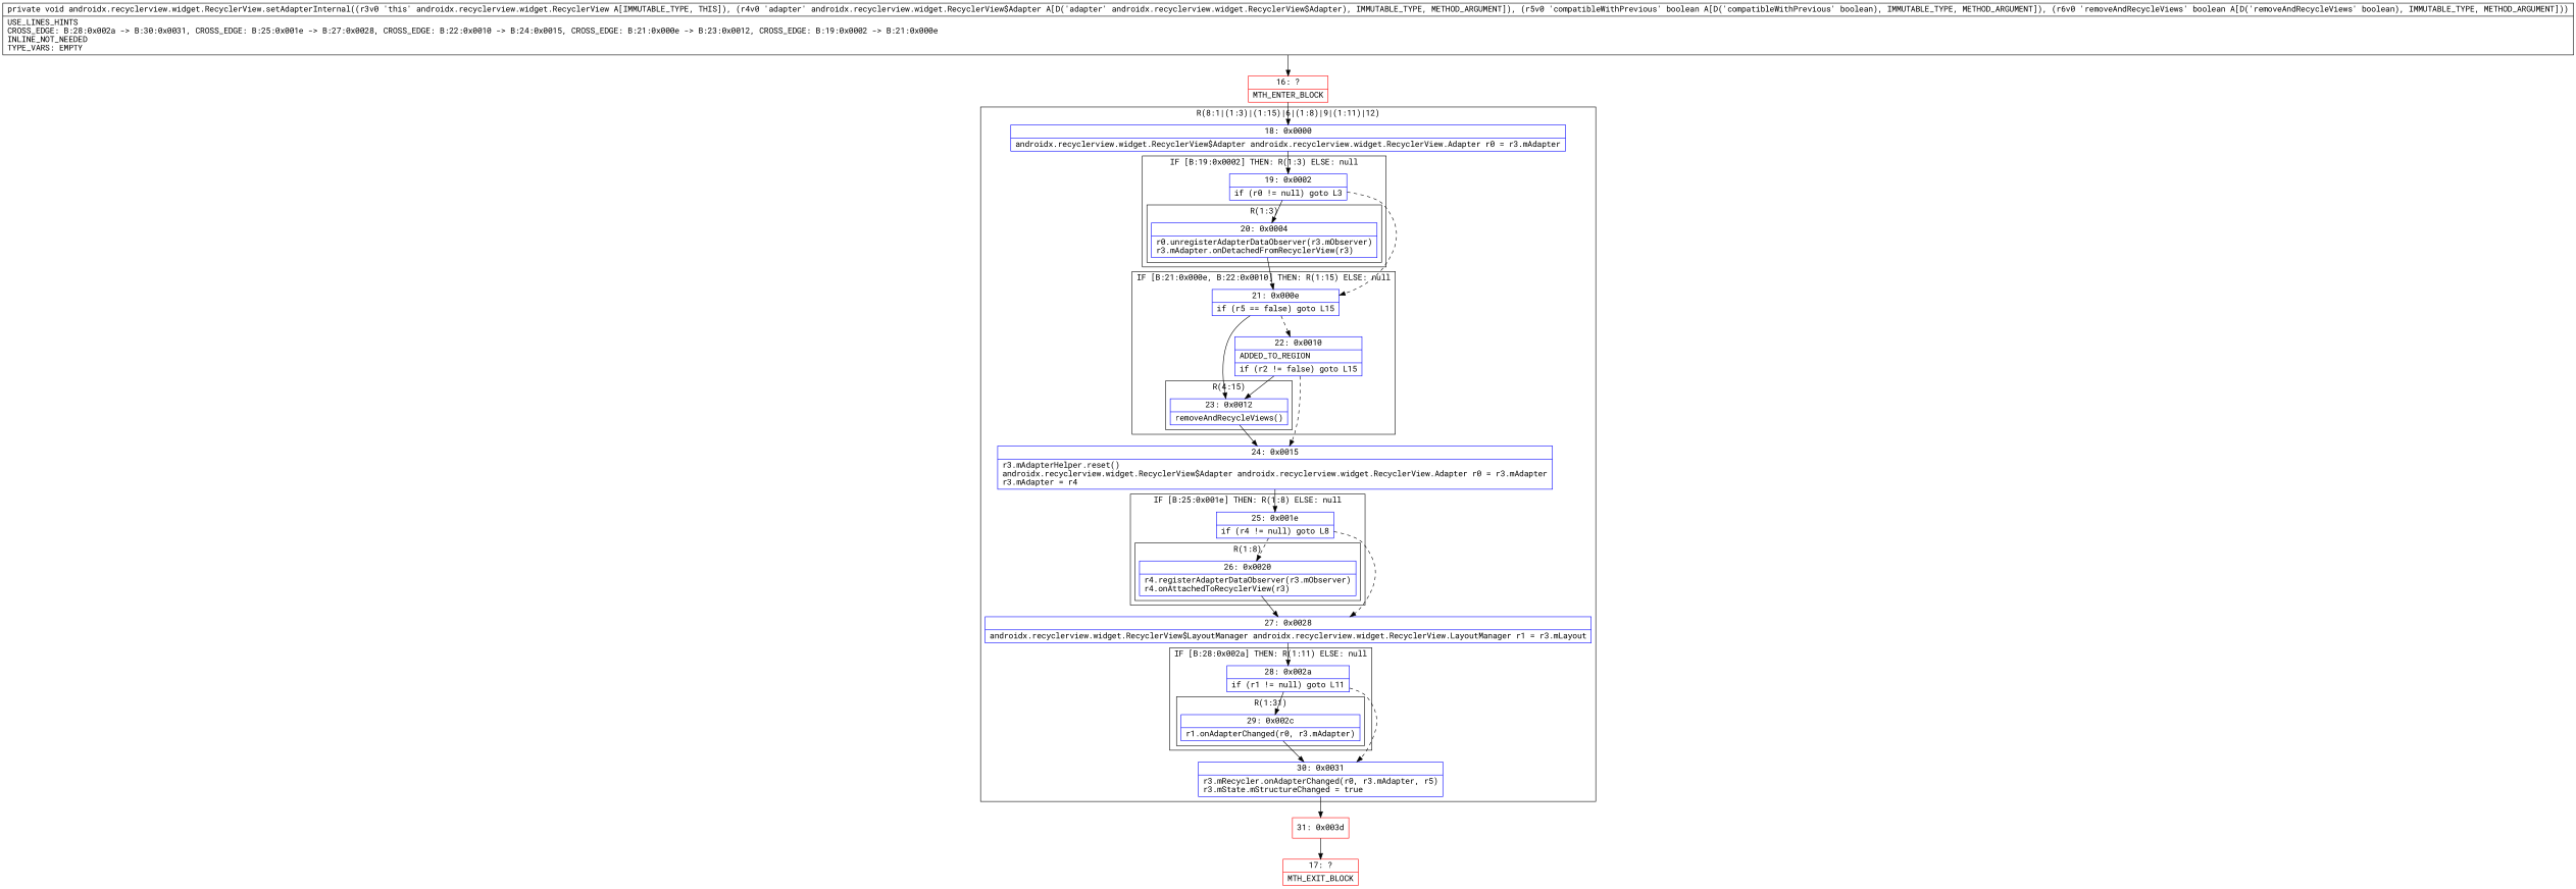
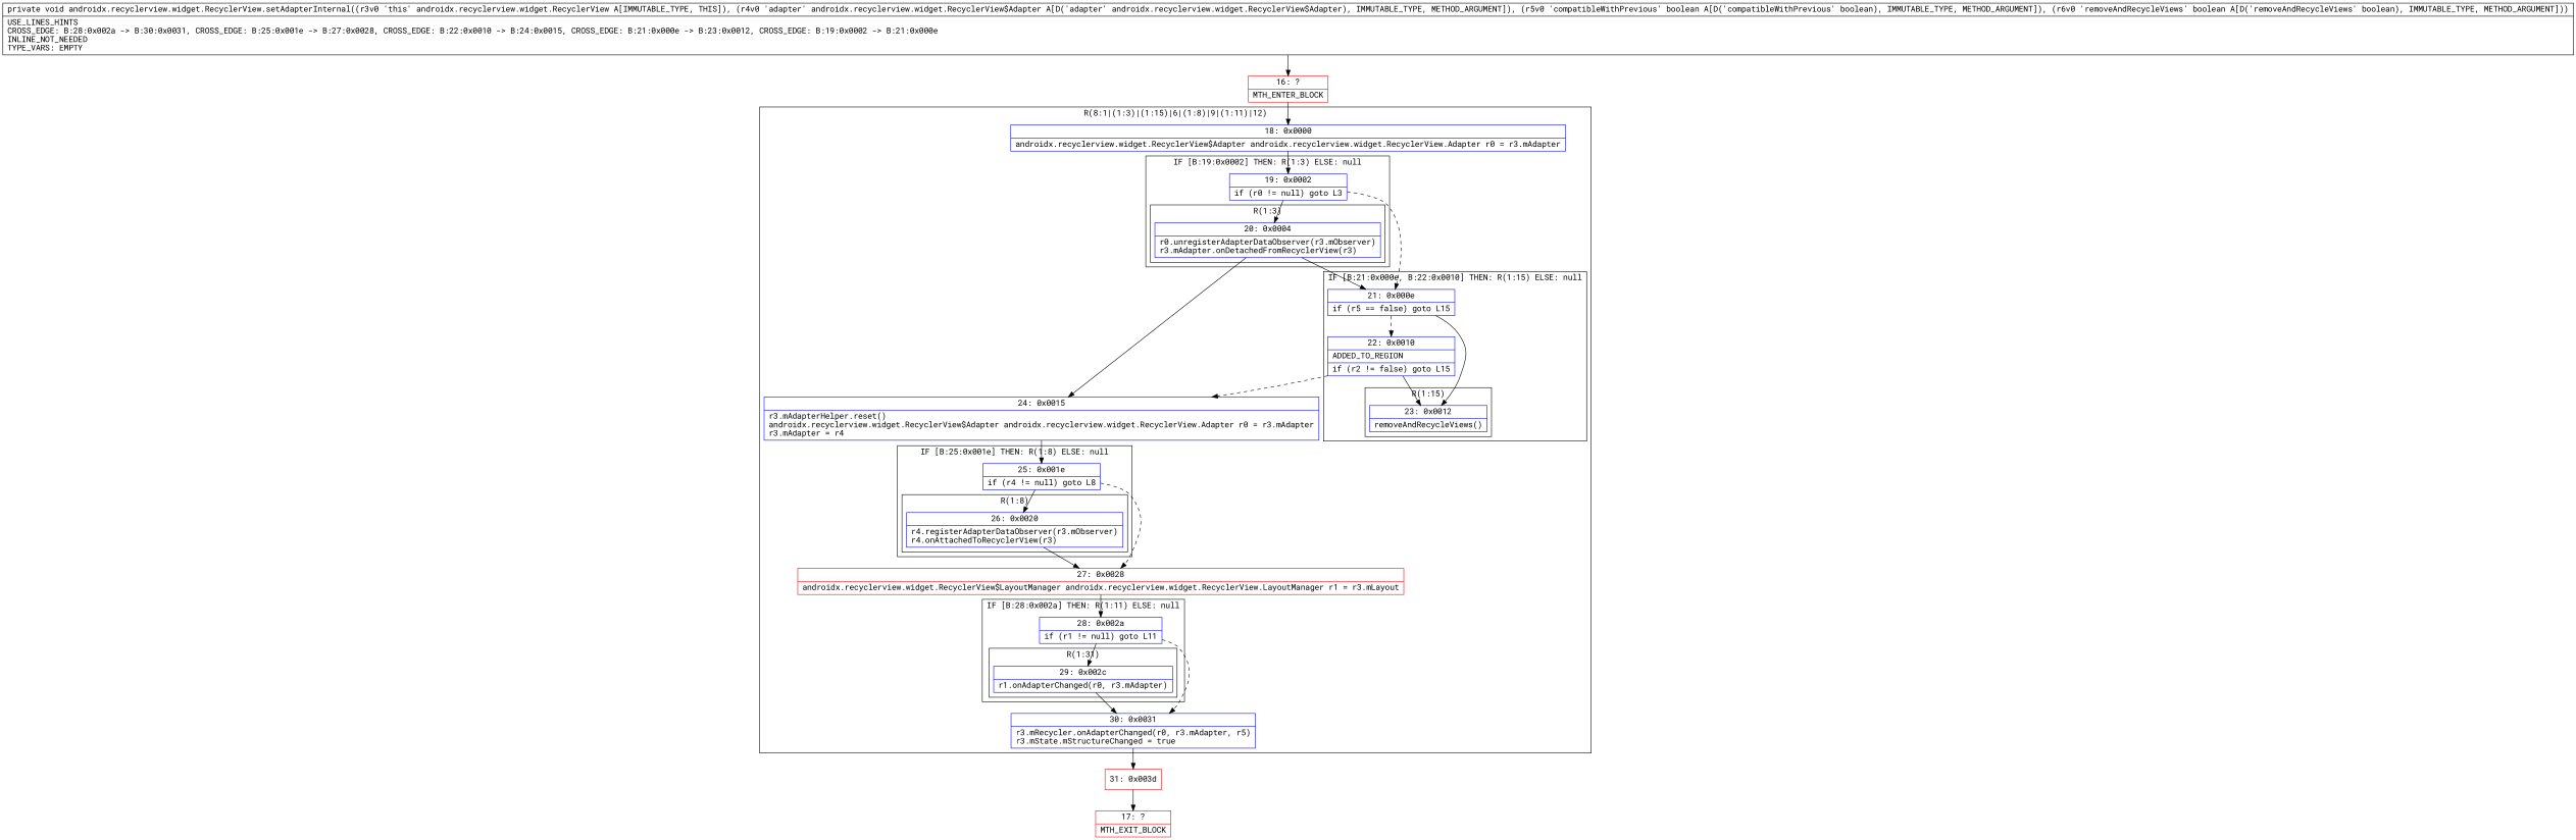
  digraph {
    fontname="Roboto Mono"
    node [color=blue fontname="Roboto Mono" shape=record]
    edge [fontname="Roboto Mono"]
    n1 [label="{20\:\ 0x0004|r0.unregisterAdapterDataObserver(r3.mObserver)\lr3.mAdapter.onDetachedFromRecyclerView(r3)\l}"]
    n2 [label="{19\:\ 0x0002|if (r0 != null) goto L3\l}"]
    n3 [label="{23\:\ 0x0012|removeAndRecycleViews()\l}"]
    n4 [label="{21\:\ 0x000e|if (r5 == false) goto L15\l}"]
    n5 [label="{22\:\ 0x0010|ADDED_TO_REGION\l|if (r2 != false) goto L15\l}"]
    n6 [label="{26\:\ 0x0020|r4.registerAdapterDataObserver(r3.mObserver)\lr4.onAttachedToRecyclerView(r3)\l}"]
    n7 [label="{25\:\ 0x001e|if (r4 != null) goto L8\l}"]
    n8 [label="{29\:\ 0x002c|r1.onAdapterChanged(r0, r3.mAdapter)\l}"]
    n9 [label="{28\:\ 0x002a|if (r1 != null) goto L11\l}"]
    n10 [label="{18\:\ 0x0000|androidx.recyclerview.widget.RecyclerView$Adapter androidx.recyclerview.widget.RecyclerView.Adapter r0 = r3.mAdapter\l}"]
    n11 [label="{24\:\ 0x0015|r3.mAdapterHelper.reset()\landroidx.recyclerview.widget.RecyclerView$Adapter androidx.recyclerview.widget.RecyclerView.Adapter r0 = r3.mAdapter\lr3.mAdapter = r4\l}"]
-   n12 [label="{27\:\ 0x0028|androidx.recyclerview.widget.RecyclerView$LayoutManager androidx.recyclerview.widget.RecyclerView.LayoutManager r1 = r3.mLayout\l}"]
+   n12 [color=red label="{27\:\ 0x0028|androidx.recyclerview.widget.RecyclerView$LayoutManager androidx.recyclerview.widget.RecyclerView.LayoutManager r1 = r3.mLayout\l}"]
    n13 [label="{30\:\ 0x0031|r3.mRecycler.onAdapterChanged(r0, r3.mAdapter, r5)\lr3.mState.mStructureChanged = true\l}"]
    n14 [color=red label="{31\:\ 0x003d}"]
    n15 [color=red label="{17\:\ ?|MTH_EXIT_BLOCK\l}"]
    n16 [color=red label="{16\:\ ?|MTH_ENTER_BLOCK\l}"]
    n17 [label="{private void androidx.recyclerview.widget.RecyclerView.setAdapterInternal((r3v0 'this' androidx.recyclerview.widget.RecyclerView A[IMMUTABLE_TYPE, THIS]), (r4v0 'adapter' androidx.recyclerview.widget.RecyclerView$Adapter A[D('adapter' androidx.recyclerview.widget.RecyclerView$Adapter), IMMUTABLE_TYPE, METHOD_ARGUMENT]), (r5v0 'compatibleWithPrevious' boolean A[D('compatibleWithPrevious' boolean), IMMUTABLE_TYPE, METHOD_ARGUMENT]), (r6v0 'removeAndRecycleViews' boolean A[D('removeAndRecycleViews' boolean), IMMUTABLE_TYPE, METHOD_ARGUMENT]))  | USE_LINES_HINTS\lCROSS_EDGE: B:28:0x002a \-\> B:30:0x0031, CROSS_EDGE: B:25:0x001e \-\> B:27:0x0028, CROSS_EDGE: B:22:0x0010 \-\> B:24:0x0015, CROSS_EDGE: B:21:0x000e \-\> B:23:0x0012, CROSS_EDGE: B:19:0x0002 \-\> B:21:0x000e\lINLINE_NOT_NEEDED\lTYPE_VARS: EMPTY\l}" color=""]
    subgraph cluster_1 {
      label="R(8:1|(1:3)|(1:15)|6|(1:8)|9|(1:11)|12)"
      n10
      n11
      n12
      n13
      subgraph cluster_2 {
        label="IF [B:19:0x0002] THEN: R(1:3) ELSE: null"
        n2
        subgraph cluster_3 {
          label="R(1:3)"
          n1
        }
      }
      subgraph cluster_4 {
        label="IF [B:21:0x000e, B:22:0x0010] THEN: R(1:15) ELSE: null"
        n4
        n5
        subgraph cluster_5 {
-         label="R(4:15)"
+         label="R(1:15)"
          n3
        }
      }
      subgraph cluster_6 {
        label="IF [B:25:0x001e] THEN: R(1:8) ELSE: null"
        n7
        subgraph cluster_7 {
          label="R(1:8)"
          n6
        }
      }
      subgraph cluster_8 {
        label="IF [B:28:0x002a] THEN: R(1:11) ELSE: null"
        n9
        subgraph cluster_9 {
          label="R(1:31)"
          n8
        }
      }
    }
    n1 -> n4
    n2 -> n1
    n2 -> n4 [style=dashed]
-   n3 -> n11
+   n1 -> n11
    n4 -> n3
    n4 -> n5 [style=dashed]
    n5 -> n3
    n5 -> n11 [style=dashed]
    n6 -> n12
-   n7 -> n6 [style=dashed]
+   n7 -> n6
    n7 -> n12 [style=dashed]
    n8 -> n13
    n9 -> n8
    n9 -> n13 [style=dashed]
    n10 -> n2
    n11 -> n7
    n12 -> n9
    n13 -> n14
    n14 -> n15
    n16 -> n10
    n17 -> n16
  }
